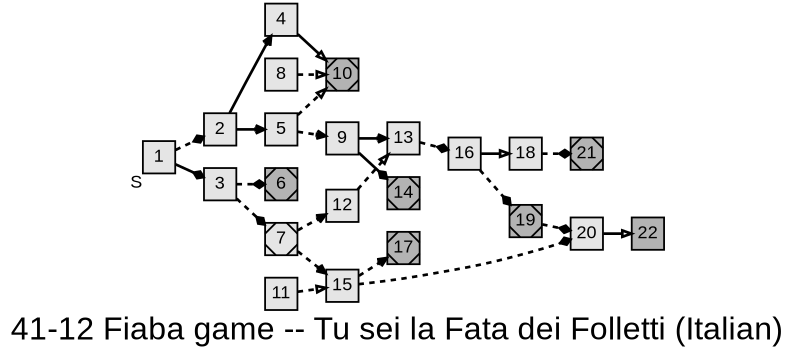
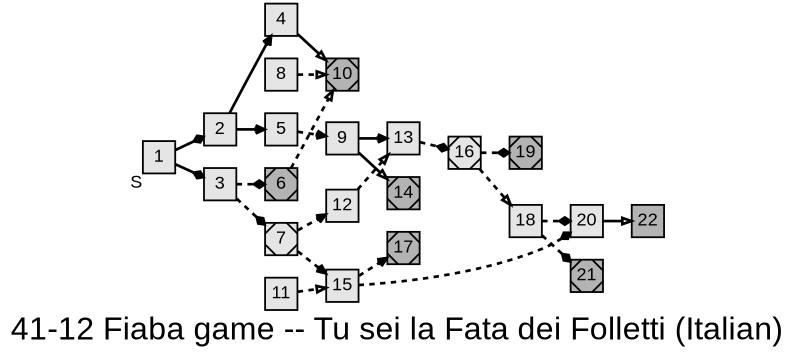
  digraph {
    fontname="Liberation Sans"
    fontsize=36
    label="41-12 Fiaba game -- Tu sei la Fata dei Folletti (Italian)"
    nodesep=0.35
    ordering=out
    rankdir=LR
    ranksep=0.45
    node [fillcolor=grey90 fixedsize=true fontname="Liberation Sans" fontsize=20 labelfloat=true margin="0,0" penwidth=2 regular=true shape=rect style=filled]
    edge [arrowhead=diamond fontname="Liberation Sans" fontsize=12 labelfloat=true penwidth=3 style=dashed]
    1 [shape=box xlabel=S]
    2
    3
    4
    5
    6 [fillcolor=grey70 shape=Msquare]
    7 [shape=Msquare]
    10 [fillcolor=grey70 shape=Msquare]
    9
    12
    15
    13
    14 [fillcolor=grey70 shape=Msquare]
    11
-   16
+   16 [shape=Msquare]
    17 [fillcolor=grey70 shape=Msquare]
    20
    8
    18
    19 [fillcolor=grey70 shape=Msquare]
    22 [fillcolor=grey70 shape=box]
    21 [fillcolor=grey70 shape=Msquare]
-   1 -> 2
+   1 -> 2 [style=bold]
    1 -> 3 [style=bold]
    2 -> 4 [arrowhead=vee style=bold]
    2 -> 5 [arrowhead=vee style=bold]
    3 -> 6
    3 -> 7
    4 -> 10 [arrowhead=onormal style=bold]
-   5 -> 10 [arrowhead=onormal]
+   6 -> 10 [arrowhead=onormal]
    5 -> 9 [arrowhead=vee]
    7 -> 12 [arrowhead=vee]
    7 -> 15 [arrowhead=vee]
    9 -> 13 [arrowhead=vee style=bold]
-   9 -> 14 [style=bold]
+   9 -> 14 [arrowhead=onormal style=bold]
    12 -> 13 [arrowhead=onormal]
    15 -> 17 [arrowhead=vee]
    15 -> 20
    13 -> 16
    11 -> 15 [arrowhead=onormal]
-   16 -> 18 [arrowhead=onormal style=bold]
+   16 -> 18 [arrowhead=onormal]
    16 -> 19
    20 -> 22 [arrowhead=onormal style=bold]
    8 -> 10 [arrowhead=onormal]
-   19 -> 20
+   18 -> 20
    18 -> 21
  }
